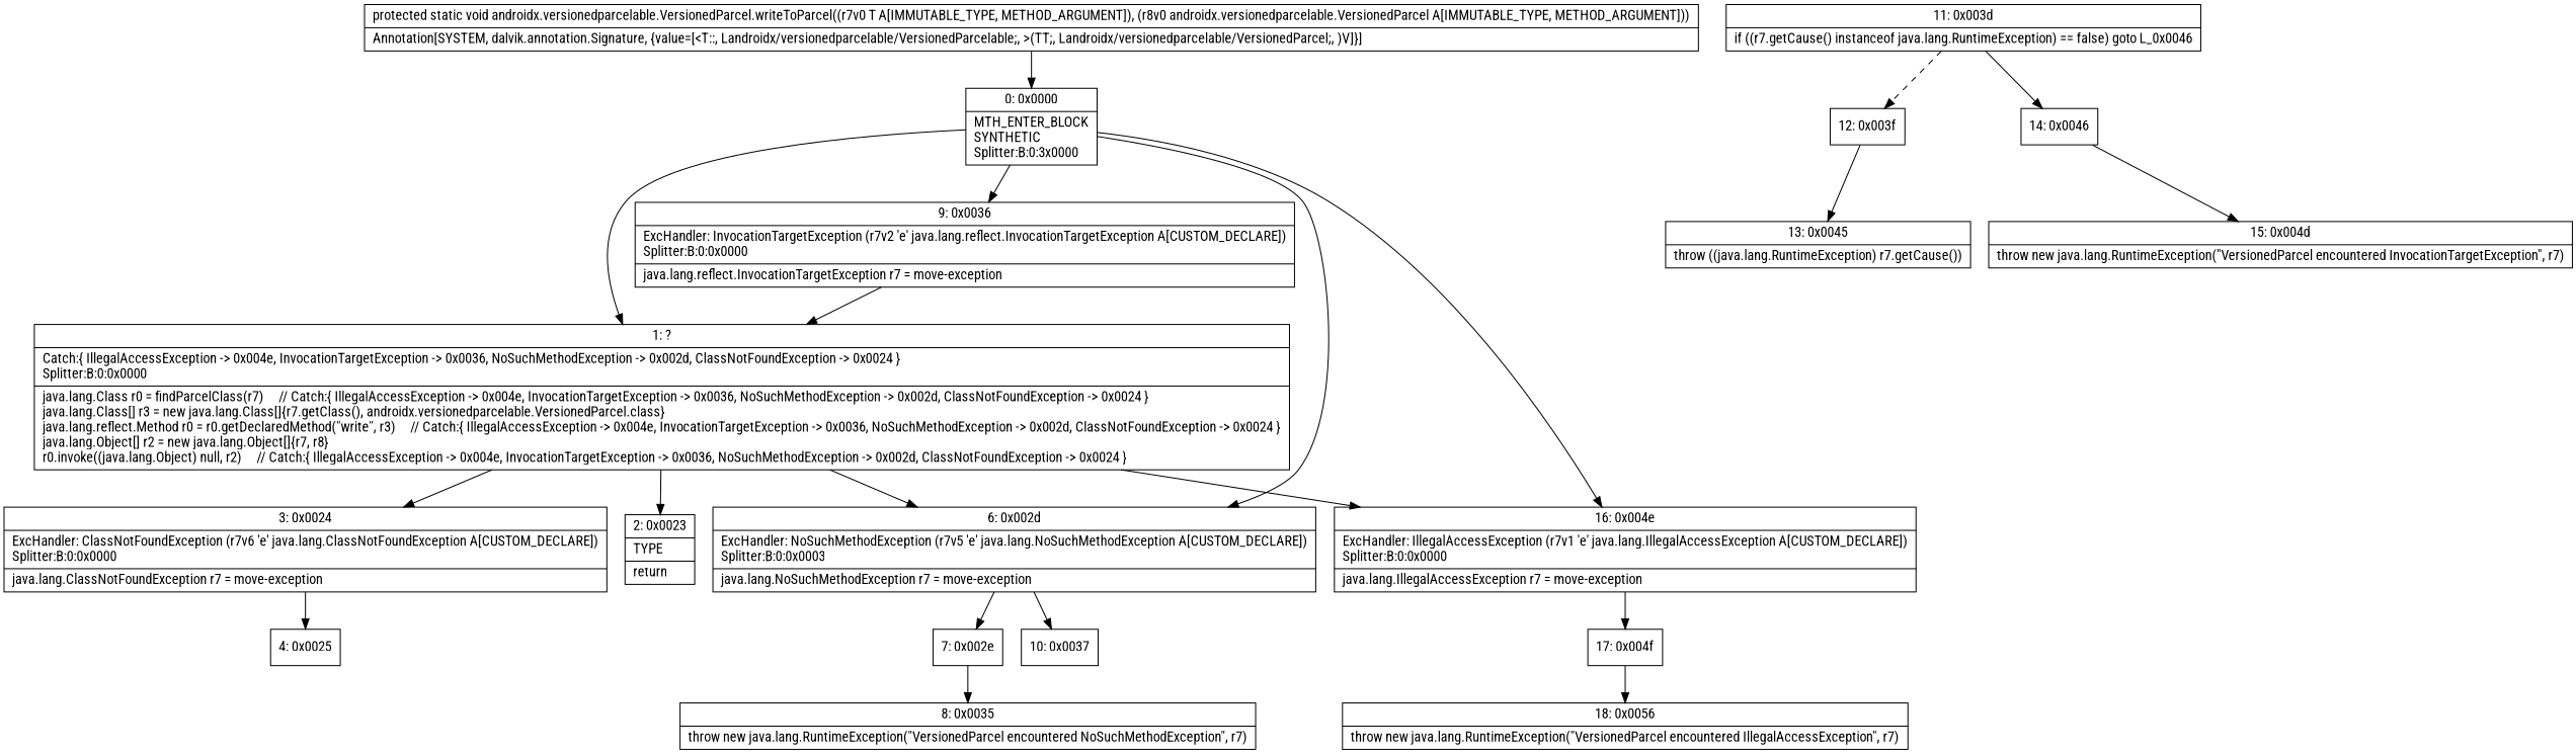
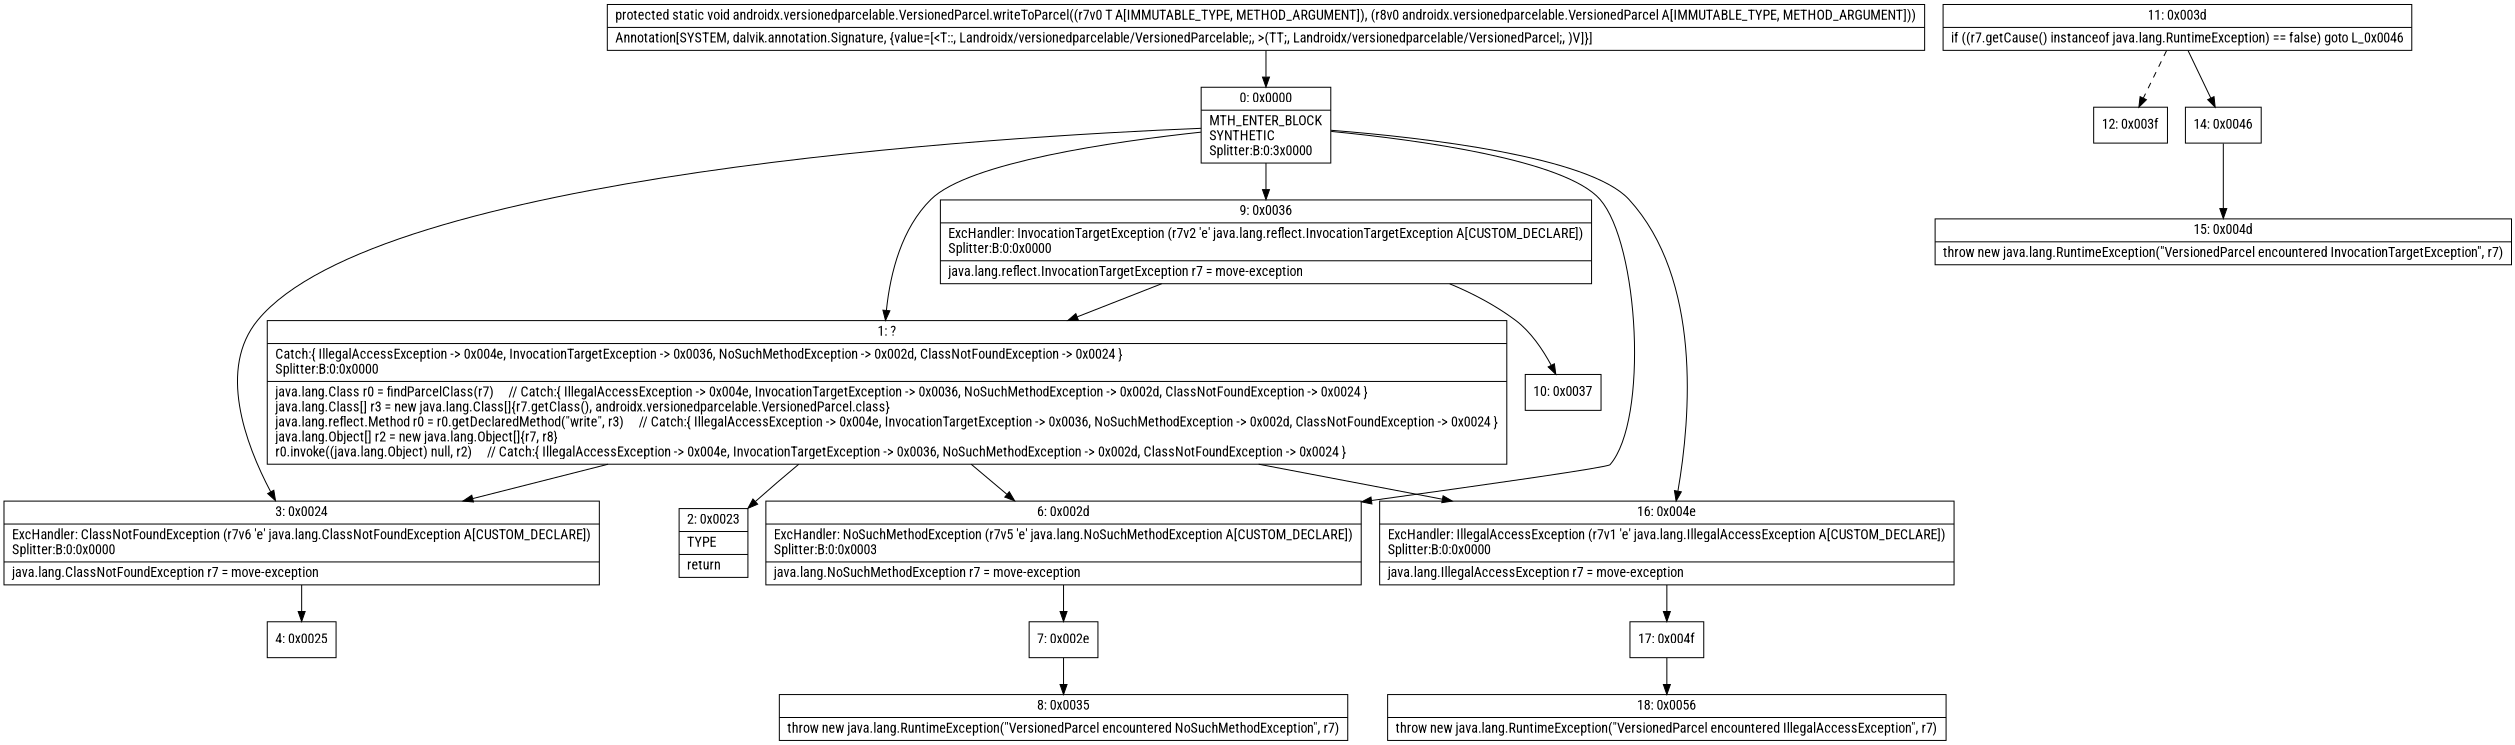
  digraph {
    fontname="Roboto Condensed"
    node [fontname="Roboto Condensed" shape=record]
    edge [fontname="Roboto Condensed"]
    n1 [label="{0\:\ 0x0000|MTH_ENTER_BLOCK\lSYNTHETIC\lSplitter:B:0:3x0000\l}"]
    n2 [label="{1\:\ ?|Catch:\{ IllegalAccessException \-\> 0x004e, InvocationTargetException \-\> 0x0036, NoSuchMethodException \-\> 0x002d, ClassNotFoundException \-\> 0x0024 \}\lSplitter:B:0:0x0000\l|java.lang.Class r0 = findParcelClass(r7)     \/\/ Catch:\{ IllegalAccessException \-\> 0x004e, InvocationTargetException \-\> 0x0036, NoSuchMethodException \-\> 0x002d, ClassNotFoundException \-\> 0x0024 \}\ljava.lang.Class[] r3 = new java.lang.Class[]\{r7.getClass(), androidx.versionedparcelable.VersionedParcel.class\}\ljava.lang.reflect.Method r0 = r0.getDeclaredMethod(\"write\", r3)     \/\/ Catch:\{ IllegalAccessException \-\> 0x004e, InvocationTargetException \-\> 0x0036, NoSuchMethodException \-\> 0x002d, ClassNotFoundException \-\> 0x0024 \}\ljava.lang.Object[] r2 = new java.lang.Object[]\{r7, r8\}\lr0.invoke((java.lang.Object) null, r2)     \/\/ Catch:\{ IllegalAccessException \-\> 0x004e, InvocationTargetException \-\> 0x0036, NoSuchMethodException \-\> 0x002d, ClassNotFoundException \-\> 0x0024 \}\l}"]
    n3 [label="{3\:\ 0x0024|ExcHandler: ClassNotFoundException (r7v6 'e' java.lang.ClassNotFoundException A[CUSTOM_DECLARE])\lSplitter:B:0:0x0000\l|java.lang.ClassNotFoundException r7 = move\-exception\l}"]
    n4 [label="{6\:\ 0x002d|ExcHandler: NoSuchMethodException (r7v5 'e' java.lang.NoSuchMethodException A[CUSTOM_DECLARE])\lSplitter:B:0:0x0003\l|java.lang.NoSuchMethodException r7 = move\-exception\l}"]
    n5 [label="{9\:\ 0x0036|ExcHandler: InvocationTargetException (r7v2 'e' java.lang.reflect.InvocationTargetException A[CUSTOM_DECLARE])\lSplitter:B:0:0x0000\l|java.lang.reflect.InvocationTargetException r7 = move\-exception\l}"]
    n6 [label="{16\:\ 0x004e|ExcHandler: IllegalAccessException (r7v1 'e' java.lang.IllegalAccessException A[CUSTOM_DECLARE])\lSplitter:B:0:0x0000\l|java.lang.IllegalAccessException r7 = move\-exception\l}"]
    n7 [label="{2\:\ 0x0023|TYPE\l|return\l}"]
    n8 [label="{4\:\ 0x0025}"]
    n9 [label="{7\:\ 0x002e}"]
    n10 [label="{10\:\ 0x0037}"]
    n11 [label="{17\:\ 0x004f}"]
    n12 [label="{8\:\ 0x0035|throw new java.lang.RuntimeException(\"VersionedParcel encountered NoSuchMethodException\", r7)\l}"]
    n13 [label="{11\:\ 0x003d|if ((r7.getCause() instanceof java.lang.RuntimeException) == false) goto L_0x0046\l}"]
    n14 [label="{12\:\ 0x003f}"]
    n15 [label="{14\:\ 0x0046}"]
-   n16 [label="{13\:\ 0x0045|throw ((java.lang.RuntimeException) r7.getCause())\l}"]
    n17 [label="{15\:\ 0x004d|throw new java.lang.RuntimeException(\"VersionedParcel encountered InvocationTargetException\", r7)\l}"]
    n18 [label="{18\:\ 0x0056|throw new java.lang.RuntimeException(\"VersionedParcel encountered IllegalAccessException\", r7)\l}"]
    n19 [label="{protected static void androidx.versionedparcelable.VersionedParcel.writeToParcel((r7v0 T A[IMMUTABLE_TYPE, METHOD_ARGUMENT]), (r8v0 androidx.versionedparcelable.VersionedParcel A[IMMUTABLE_TYPE, METHOD_ARGUMENT]))  | Annotation[SYSTEM, dalvik.annotation.Signature, \{value=[\<T::, Landroidx\/versionedparcelable\/VersionedParcelable;, \>(TT;, Landroidx\/versionedparcelable\/VersionedParcel;, )V]\}]\l}"]
    n1 -> n2
+   n1 -> n3
    n1 -> n4
    n1 -> n5
    n1 -> n6
    n2 -> n3
    n2 -> n4
    n2 -> n6
    n2 -> n7
    n3 -> n8
    n4 -> n9
    n5 -> n2
-   n4 -> n10
+   n5 -> n10
    n6 -> n11
    n9 -> n12
    n11 -> n18
    n13 -> n14 [style=dashed]
    n13 -> n15
-   n14 -> n16
    n15 -> n17
    n19 -> n1
  }
